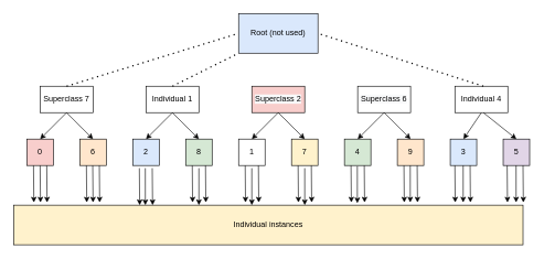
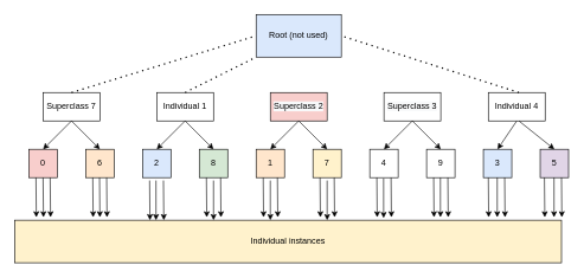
  <mxCell id="0" />
  <mxCell id="1" parent="0" />
  <mxCell id="2" value="Superclass 7" style="rounded=0;whiteSpace=wrap;html=1;" parent="1" vertex="1"><mxGeometry x="60" y="130" width="80" height="40" as="geometry" /></mxCell>
  <mxCell id="3" value="&lt;span&gt;Individual 1&lt;/span&gt;" style="rounded=0;whiteSpace=wrap;html=1;" parent="1" vertex="1"><mxGeometry x="220" y="130" width="80" height="40" as="geometry" /></mxCell>
  <mxCell id="4" value="&lt;span style=&quot;color: rgb(0 , 0 , 0) ; font-family: &amp;#34;helvetica&amp;#34; ; font-size: 12px ; font-style: normal ; font-weight: 400 ; letter-spacing: normal ; text-align: center ; text-indent: 0px ; text-transform: none ; word-spacing: 0px ; background-color: rgb(248 , 249 , 250) ; display: inline ; float: none&quot;&gt;Superclass 2&lt;/span&gt;" style="rounded=0;whiteSpace=wrap;html=1;fillColor=#f8cecc;" parent="1" vertex="1"><mxGeometry x="380" y="130" width="80" height="40" as="geometry" /></mxCell>
- <mxCell id="5" value="&lt;span style=&quot;color: rgb(0 , 0 , 0) ; font-family: &amp;#34;helvetica&amp;#34; ; font-size: 12px ; font-style: normal ; font-weight: 400 ; letter-spacing: normal ; text-align: center ; text-indent: 0px ; text-transform: none ; word-spacing: 0px ; background-color: rgb(248 , 249 , 250) ; display: inline ; float: none&quot;&gt;Superclass 6&lt;/span&gt;" style="rounded=0;whiteSpace=wrap;html=1;" parent="1" vertex="1"><mxGeometry x="540" y="130" width="80" height="40" as="geometry" /></mxCell>
+ <mxCell id="5" value="&lt;span style=&quot;color: rgb(0 , 0 , 0) ; font-family: &amp;#34;helvetica&amp;#34; ; font-size: 12px ; font-style: normal ; font-weight: 400 ; letter-spacing: normal ; text-align: center ; text-indent: 0px ; text-transform: none ; word-spacing: 0px ; background-color: rgb(248 , 249 , 250) ; display: inline ; float: none&quot;&gt;Superclass 3&lt;/span&gt;" style="rounded=0;whiteSpace=wrap;html=1;" parent="1" vertex="1"><mxGeometry x="540" y="130" width="80" height="40" as="geometry" /></mxCell>
  <mxCell id="6" value="&lt;span&gt;Individual 4&lt;/span&gt;" style="rounded=0;whiteSpace=wrap;html=1;" parent="1" vertex="1"><mxGeometry x="687" y="130" width="80" height="40" as="geometry" /></mxCell>
  <mxCell id="7" value="" style="endArrow=classic;html=1;" parent="1" edge="1"><mxGeometry width="50" height="50" relative="1" as="geometry"><mxPoint x="100" y="170" as="sourcePoint" /><mxPoint x="60" y="210" as="targetPoint" /></mxGeometry></mxCell>
  <mxCell id="8" value="0" style="whiteSpace=wrap;html=1;aspect=fixed;fillColor=#f8cecc;" parent="1" vertex="1"><mxGeometry x="40" y="210" width="40" height="40" as="geometry" /></mxCell>
  <mxCell id="9" value="6" style="whiteSpace=wrap;html=1;aspect=fixed;direction=south;fillColor=#ffe6cc;" parent="1" vertex="1"><mxGeometry x="120" y="210" width="40" height="40" as="geometry" /></mxCell>
  <mxCell id="10" value="2" style="whiteSpace=wrap;html=1;aspect=fixed;fillColor=#dae8fc;" parent="1" vertex="1"><mxGeometry x="200" y="210" width="40" height="40" as="geometry" /></mxCell>
  <mxCell id="11" value="8" style="whiteSpace=wrap;html=1;aspect=fixed;fillColor=#d5e8d4;" parent="1" vertex="1"><mxGeometry x="280" y="210" width="40" height="40" as="geometry" /></mxCell>
- <mxCell id="12" value="1" style="whiteSpace=wrap;html=1;aspect=fixed;" parent="1" vertex="1"><mxGeometry x="360" y="210" width="40" height="40" as="geometry" /></mxCell>
+ <mxCell id="12" value="1" style="whiteSpace=wrap;html=1;aspect=fixed;fillColor=#ffe6cc;" parent="1" vertex="1"><mxGeometry x="360" y="210" width="40" height="40" as="geometry" /></mxCell>
  <mxCell id="13" value="7" style="whiteSpace=wrap;html=1;aspect=fixed;fillColor=#fff2cc;" parent="1" vertex="1"><mxGeometry x="440" y="210" width="40" height="40" as="geometry" /></mxCell>
- <mxCell id="14" value="4" style="whiteSpace=wrap;html=1;aspect=fixed;fillColor=#d5e8d4;" parent="1" vertex="1"><mxGeometry x="520" y="210" width="40" height="40" as="geometry" /></mxCell>
- <mxCell id="15" value="9" style="whiteSpace=wrap;html=1;aspect=fixed;fillColor=#ffe6cc;" parent="1" vertex="1"><mxGeometry x="600" y="210" width="40" height="40" as="geometry" /></mxCell>
+ <mxCell id="14" value="4" style="whiteSpace=wrap;html=1;aspect=fixed;" parent="1" vertex="1"><mxGeometry x="520" y="210" width="40" height="40" as="geometry" /></mxCell>
+ <mxCell id="15" value="9" style="whiteSpace=wrap;html=1;aspect=fixed;" parent="1" vertex="1"><mxGeometry x="600" y="210" width="40" height="40" as="geometry" /></mxCell>
  <mxCell id="16" value="3" style="whiteSpace=wrap;html=1;aspect=fixed;fillColor=#dae8fc;" parent="1" vertex="1"><mxGeometry x="680" y="210" width="40" height="40" as="geometry" /></mxCell>
  <mxCell id="17" value="5" style="whiteSpace=wrap;html=1;aspect=fixed;fillColor=#e1d5e7;" parent="1" vertex="1"><mxGeometry x="760" y="210" width="40" height="40" as="geometry" /></mxCell>
  <mxCell id="18" value="" style="endArrow=classic;html=1;entryX=0;entryY=0.5;entryDx=0;entryDy=0;" parent="1" target="9" edge="1"><mxGeometry width="50" height="50" relative="1" as="geometry"><mxPoint x="100" y="170" as="sourcePoint" /><mxPoint x="70" y="220" as="targetPoint" /></mxGeometry></mxCell>
  <mxCell id="19" value="" style="endArrow=classic;html=1;" parent="1" edge="1"><mxGeometry width="50" height="50" relative="1" as="geometry"><mxPoint x="260" y="170" as="sourcePoint" /><mxPoint x="220" y="210" as="targetPoint" /></mxGeometry></mxCell>
  <mxCell id="20" value="" style="endArrow=classic;html=1;entryX=0;entryY=0.5;entryDx=0;entryDy=0;" parent="1" edge="1"><mxGeometry width="50" height="50" relative="1" as="geometry"><mxPoint x="260" y="170" as="sourcePoint" /><mxPoint x="300" y="210" as="targetPoint" /></mxGeometry></mxCell>
  <mxCell id="21" value="" style="endArrow=classic;html=1;" parent="1" edge="1"><mxGeometry width="50" height="50" relative="1" as="geometry"><mxPoint x="420" y="170" as="sourcePoint" /><mxPoint x="380" y="210" as="targetPoint" /></mxGeometry></mxCell>
  <mxCell id="22" value="" style="endArrow=classic;html=1;entryX=0;entryY=0.5;entryDx=0;entryDy=0;" parent="1" edge="1"><mxGeometry width="50" height="50" relative="1" as="geometry"><mxPoint x="420" y="170" as="sourcePoint" /><mxPoint x="460" y="210" as="targetPoint" /></mxGeometry></mxCell>
  <mxCell id="23" value="" style="endArrow=classic;html=1;" parent="1" edge="1"><mxGeometry width="50" height="50" relative="1" as="geometry"><mxPoint x="580" y="170" as="sourcePoint" /><mxPoint x="540" y="210" as="targetPoint" /></mxGeometry></mxCell>
  <mxCell id="24" value="" style="endArrow=classic;html=1;entryX=0;entryY=0.5;entryDx=0;entryDy=0;" parent="1" edge="1"><mxGeometry width="50" height="50" relative="1" as="geometry"><mxPoint x="580" y="170" as="sourcePoint" /><mxPoint x="620" y="210" as="targetPoint" /></mxGeometry></mxCell>
  <mxCell id="25" value="" style="endArrow=classic;html=1;entryX=0.5;entryY=0;entryDx=0;entryDy=0;" parent="1" target="16" edge="1"><mxGeometry width="50" height="50" relative="1" as="geometry"><mxPoint x="727" y="170" as="sourcePoint" /><mxPoint x="687" y="210" as="targetPoint" /></mxGeometry></mxCell>
  <mxCell id="26" value="" style="endArrow=classic;html=1;entryX=0.5;entryY=0;entryDx=0;entryDy=0;" parent="1" target="17" edge="1"><mxGeometry width="50" height="50" relative="1" as="geometry"><mxPoint x="730" y="170" as="sourcePoint" /><mxPoint x="697" y="220" as="targetPoint" /></mxGeometry></mxCell>
  <mxCell id="27" value="Root (not used)" style="rounded=0;whiteSpace=wrap;html=1;fillColor=#dae8fc;" parent="1" vertex="1"><mxGeometry x="360" y="20" width="120" height="60" as="geometry" /></mxCell>
  <mxCell id="28" value="" style="endArrow=none;dashed=1;html=1;dashPattern=1 3;strokeWidth=2;entryX=0;entryY=0.5;entryDx=0;entryDy=0;" parent="1" target="27" edge="1"><mxGeometry width="50" height="50" relative="1" as="geometry"><mxPoint x="100" y="130" as="sourcePoint" /><mxPoint x="150" y="80" as="targetPoint" /></mxGeometry></mxCell>
  <mxCell id="29" value="" style="endArrow=none;dashed=1;html=1;dashPattern=1 3;strokeWidth=2;entryX=0;entryY=0.5;entryDx=0;entryDy=0;exitX=0.5;exitY=0;exitDx=0;exitDy=0;" parent="1" source="3" edge="1"><mxGeometry width="50" height="50" relative="1" as="geometry"><mxPoint x="100" y="160" as="sourcePoint" /><mxPoint x="360" y="80" as="targetPoint" /></mxGeometry></mxCell>
  <mxCell id="30" value="" style="endArrow=none;dashed=1;html=1;dashPattern=1 3;strokeWidth=2;entryX=1;entryY=0.5;entryDx=0;entryDy=0;exitX=0.5;exitY=0;exitDx=0;exitDy=0;" parent="1" target="27" edge="1"><mxGeometry width="50" height="50" relative="1" as="geometry"><mxPoint x="730" y="130" as="sourcePoint" /><mxPoint x="630" y="80" as="targetPoint" /></mxGeometry></mxCell>
  <mxCell id="31" value="Individual instances" style="rounded=0;whiteSpace=wrap;html=1;fillColor=#fff2cc;" parent="1" vertex="1"><mxGeometry x="20" y="310" width="770" height="60" as="geometry" /></mxCell>
  <mxCell id="32" value="" style="endArrow=classic;html=1;exitX=0.5;exitY=1;exitDx=0;exitDy=0;" parent="1" edge="1"><mxGeometry width="50" height="50" relative="1" as="geometry"><mxPoint x="139.5" y="250" as="sourcePoint" /><mxPoint x="140" y="306" as="targetPoint" /></mxGeometry></mxCell>
  <mxCell id="33" value="" style="endArrow=classic;html=1;exitX=0.5;exitY=1;exitDx=0;exitDy=0;entryX=0.039;entryY=-0.067;entryDx=0;entryDy=0;entryPerimeter=0;" parent="1" edge="1"><mxGeometry width="50" height="50" relative="1" as="geometry"><mxPoint x="219" y="254.02" as="sourcePoint" /><mxPoint x="219.03" y="310" as="targetPoint" /></mxGeometry></mxCell>
  <mxCell id="34" value="" style="endArrow=classic;html=1;exitX=0.5;exitY=1;exitDx=0;exitDy=0;entryX=0.039;entryY=-0.067;entryDx=0;entryDy=0;entryPerimeter=0;" parent="1" edge="1"><mxGeometry width="50" height="50" relative="1" as="geometry"><mxPoint x="300" y="254.02" as="sourcePoint" /><mxPoint x="300.03" y="310" as="targetPoint" /></mxGeometry></mxCell>
  <mxCell id="35" value="" style="endArrow=classic;html=1;exitX=0.5;exitY=1;exitDx=0;exitDy=0;entryX=0.039;entryY=-0.067;entryDx=0;entryDy=0;entryPerimeter=0;" parent="1" edge="1"><mxGeometry width="50" height="50" relative="1" as="geometry"><mxPoint x="380" y="254.02" as="sourcePoint" /><mxPoint x="380.03" y="310" as="targetPoint" /></mxGeometry></mxCell>
  <mxCell id="36" value="" style="endArrow=classic;html=1;exitX=0.5;exitY=1;exitDx=0;exitDy=0;entryX=0.039;entryY=-0.067;entryDx=0;entryDy=0;entryPerimeter=0;" parent="1" edge="1"><mxGeometry width="50" height="50" relative="1" as="geometry"><mxPoint x="460" y="254.02" as="sourcePoint" /><mxPoint x="460.03" y="310" as="targetPoint" /></mxGeometry></mxCell>
  <mxCell id="37" value="" style="endArrow=classic;html=1;exitX=0.5;exitY=1;exitDx=0;exitDy=0;entryX=0.039;entryY=-0.067;entryDx=0;entryDy=0;entryPerimeter=0;" parent="1" edge="1"><mxGeometry width="50" height="50" relative="1" as="geometry"><mxPoint x="539.5" y="251" as="sourcePoint" /><mxPoint x="539.53" y="306.98" as="targetPoint" /></mxGeometry></mxCell>
  <mxCell id="38" value="" style="endArrow=classic;html=1;exitX=0.5;exitY=1;exitDx=0;exitDy=0;entryX=0.039;entryY=-0.067;entryDx=0;entryDy=0;entryPerimeter=0;" parent="1" edge="1"><mxGeometry width="50" height="50" relative="1" as="geometry"><mxPoint x="619.5" y="250" as="sourcePoint" /><mxPoint x="619.53" y="305.98" as="targetPoint" /></mxGeometry></mxCell>
  <mxCell id="39" value="" style="endArrow=classic;html=1;exitX=0.5;exitY=1;exitDx=0;exitDy=0;entryX=0.039;entryY=-0.067;entryDx=0;entryDy=0;entryPerimeter=0;" parent="1" edge="1"><mxGeometry width="50" height="50" relative="1" as="geometry"><mxPoint x="699.5" y="250" as="sourcePoint" /><mxPoint x="699.53" y="305.98" as="targetPoint" /></mxGeometry></mxCell>
  <mxCell id="40" value="" style="endArrow=classic;html=1;exitX=0.5;exitY=1;exitDx=0;exitDy=0;entryX=0.039;entryY=-0.067;entryDx=0;entryDy=0;entryPerimeter=0;" parent="1" edge="1"><mxGeometry width="50" height="50" relative="1" as="geometry"><mxPoint x="779.5" y="250" as="sourcePoint" /><mxPoint x="779.53" y="305.98" as="targetPoint" /></mxGeometry></mxCell>
  <mxCell id="41" value="" style="endArrow=classic;html=1;exitX=0.5;exitY=1;exitDx=0;exitDy=0;" parent="1" edge="1"><mxGeometry width="50" height="50" relative="1" as="geometry"><mxPoint x="149.5" y="250" as="sourcePoint" /><mxPoint x="150" y="306" as="targetPoint" /></mxGeometry></mxCell>
  <mxCell id="42" value="" style="endArrow=classic;html=1;exitX=0.5;exitY=1;exitDx=0;exitDy=0;" parent="1" edge="1"><mxGeometry width="50" height="50" relative="1" as="geometry"><mxPoint x="130" y="250" as="sourcePoint" /><mxPoint x="130.5" y="306" as="targetPoint" /></mxGeometry></mxCell>
  <mxCell id="43" value="" style="endArrow=classic;html=1;exitX=0.5;exitY=1;exitDx=0;exitDy=0;" parent="1" edge="1"><mxGeometry width="50" height="50" relative="1" as="geometry"><mxPoint x="50" y="250" as="sourcePoint" /><mxPoint x="50.5" y="306" as="targetPoint" /></mxGeometry></mxCell>
  <mxCell id="44" value="" style="endArrow=classic;html=1;exitX=0.5;exitY=1;exitDx=0;exitDy=0;" parent="1" edge="1"><mxGeometry width="50" height="50" relative="1" as="geometry"><mxPoint x="60" y="250" as="sourcePoint" /><mxPoint x="60.5" y="306" as="targetPoint" /></mxGeometry></mxCell>
  <mxCell id="45" value="" style="endArrow=classic;html=1;exitX=0.5;exitY=1;exitDx=0;exitDy=0;" parent="1" edge="1"><mxGeometry width="50" height="50" relative="1" as="geometry"><mxPoint x="70" y="250" as="sourcePoint" /><mxPoint x="70.5" y="306" as="targetPoint" /></mxGeometry></mxCell>
  <mxCell id="46" value="" style="endArrow=classic;html=1;exitX=0.5;exitY=1;exitDx=0;exitDy=0;" parent="1" edge="1"><mxGeometry width="50" height="50" relative="1" as="geometry"><mxPoint x="210" y="254" as="sourcePoint" /><mxPoint x="210.5" y="310" as="targetPoint" /></mxGeometry></mxCell>
  <mxCell id="47" value="" style="endArrow=classic;html=1;exitX=0.5;exitY=1;exitDx=0;exitDy=0;" parent="1" edge="1"><mxGeometry width="50" height="50" relative="1" as="geometry"><mxPoint x="229.5" y="254" as="sourcePoint" /><mxPoint x="230" y="310" as="targetPoint" /></mxGeometry></mxCell>
  <mxCell id="48" value="" style="endArrow=classic;html=1;exitX=0.5;exitY=1;exitDx=0;exitDy=0;" parent="1" edge="1"><mxGeometry width="50" height="50" relative="1" as="geometry"><mxPoint x="290" y="250" as="sourcePoint" /><mxPoint x="290.5" y="306" as="targetPoint" /></mxGeometry></mxCell>
  <mxCell id="49" value="" style="endArrow=classic;html=1;exitX=0.5;exitY=1;exitDx=0;exitDy=0;" parent="1" edge="1"><mxGeometry width="50" height="50" relative="1" as="geometry"><mxPoint x="310" y="250" as="sourcePoint" /><mxPoint x="310.5" y="306" as="targetPoint" /></mxGeometry></mxCell>
  <mxCell id="50" value="" style="endArrow=classic;html=1;exitX=0.5;exitY=1;exitDx=0;exitDy=0;" parent="1" edge="1"><mxGeometry width="50" height="50" relative="1" as="geometry"><mxPoint x="370" y="250" as="sourcePoint" /><mxPoint x="370.5" y="306" as="targetPoint" /></mxGeometry></mxCell>
  <mxCell id="51" value="" style="endArrow=classic;html=1;exitX=0.5;exitY=1;exitDx=0;exitDy=0;" parent="1" edge="1"><mxGeometry width="50" height="50" relative="1" as="geometry"><mxPoint x="390" y="250" as="sourcePoint" /><mxPoint x="390.5" y="306" as="targetPoint" /></mxGeometry></mxCell>
  <mxCell id="52" value="" style="endArrow=classic;html=1;exitX=0.5;exitY=1;exitDx=0;exitDy=0;" parent="1" edge="1"><mxGeometry width="50" height="50" relative="1" as="geometry"><mxPoint x="450" y="250" as="sourcePoint" /><mxPoint x="450.5" y="306" as="targetPoint" /></mxGeometry></mxCell>
  <mxCell id="53" value="" style="endArrow=classic;html=1;exitX=0.5;exitY=1;exitDx=0;exitDy=0;" parent="1" edge="1"><mxGeometry width="50" height="50" relative="1" as="geometry"><mxPoint x="470" y="250" as="sourcePoint" /><mxPoint x="470.5" y="306" as="targetPoint" /></mxGeometry></mxCell>
  <mxCell id="54" value="" style="endArrow=classic;html=1;exitX=0.5;exitY=1;exitDx=0;exitDy=0;" parent="1" edge="1"><mxGeometry width="50" height="50" relative="1" as="geometry"><mxPoint x="530" y="250" as="sourcePoint" /><mxPoint x="530.5" y="306" as="targetPoint" /></mxGeometry></mxCell>
  <mxCell id="55" value="" style="endArrow=classic;html=1;exitX=0.5;exitY=1;exitDx=0;exitDy=0;" parent="1" edge="1"><mxGeometry width="50" height="50" relative="1" as="geometry"><mxPoint x="550" y="250" as="sourcePoint" /><mxPoint x="550.5" y="306" as="targetPoint" /></mxGeometry></mxCell>
  <mxCell id="56" value="" style="endArrow=classic;html=1;exitX=0.5;exitY=1;exitDx=0;exitDy=0;" parent="1" edge="1"><mxGeometry width="50" height="50" relative="1" as="geometry"><mxPoint x="610" y="250" as="sourcePoint" /><mxPoint x="610.5" y="306" as="targetPoint" /></mxGeometry></mxCell>
  <mxCell id="57" value="" style="endArrow=classic;html=1;exitX=0.5;exitY=1;exitDx=0;exitDy=0;" parent="1" edge="1"><mxGeometry width="50" height="50" relative="1" as="geometry"><mxPoint x="630" y="250" as="sourcePoint" /><mxPoint x="630.5" y="306" as="targetPoint" /></mxGeometry></mxCell>
  <mxCell id="58" value="" style="endArrow=classic;html=1;exitX=0.5;exitY=1;exitDx=0;exitDy=0;" parent="1" edge="1"><mxGeometry width="50" height="50" relative="1" as="geometry"><mxPoint x="687" y="250" as="sourcePoint" /><mxPoint x="687.5" y="306" as="targetPoint" /></mxGeometry></mxCell>
  <mxCell id="59" value="" style="endArrow=classic;html=1;exitX=0.5;exitY=1;exitDx=0;exitDy=0;" parent="1" edge="1"><mxGeometry width="50" height="50" relative="1" as="geometry"><mxPoint x="710" y="250" as="sourcePoint" /><mxPoint x="710.5" y="306" as="targetPoint" /></mxGeometry></mxCell>
  <mxCell id="60" value="" style="endArrow=classic;html=1;exitX=0.5;exitY=1;exitDx=0;exitDy=0;" parent="1" edge="1"><mxGeometry width="50" height="50" relative="1" as="geometry"><mxPoint x="766" y="250" as="sourcePoint" /><mxPoint x="766.5" y="306" as="targetPoint" /></mxGeometry></mxCell>
  <mxCell id="61" value="" style="endArrow=classic;html=1;exitX=0.5;exitY=1;exitDx=0;exitDy=0;" parent="1" edge="1"><mxGeometry width="50" height="50" relative="1" as="geometry"><mxPoint x="790" y="250" as="sourcePoint" /><mxPoint x="790.5" y="306" as="targetPoint" /></mxGeometry></mxCell>
